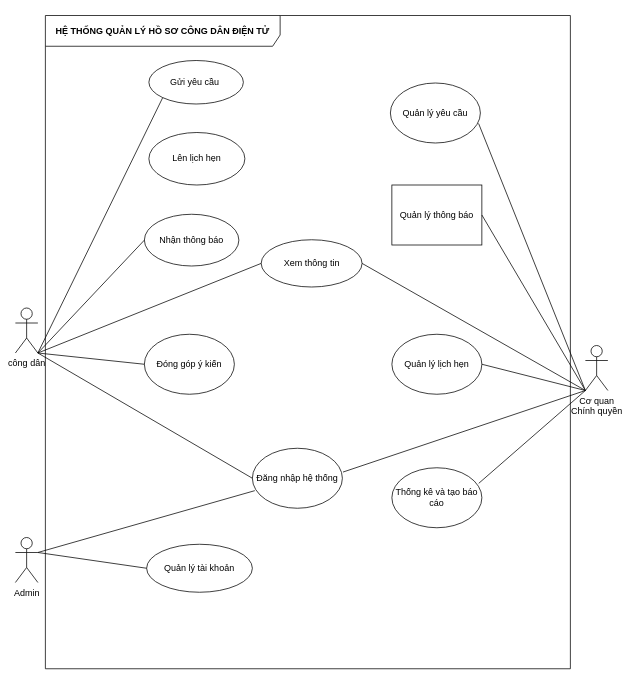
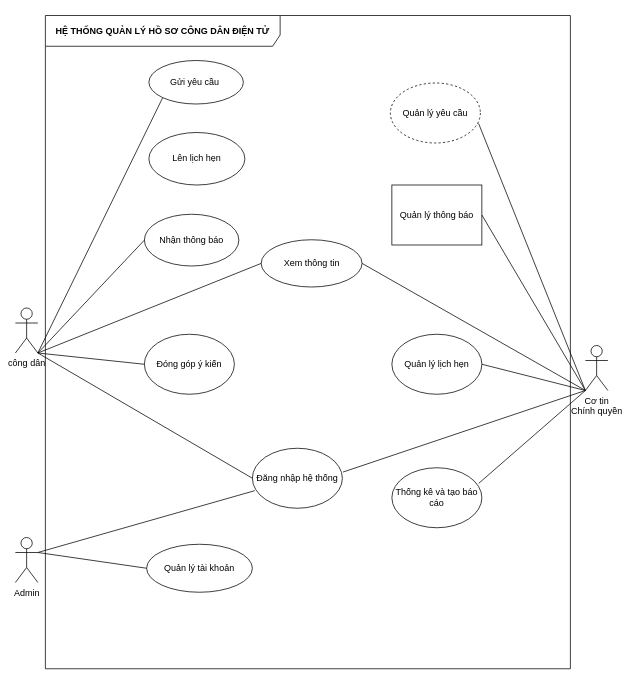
  <mxCell id="0" />
  <mxCell id="1" parent="0" />
  <mxCell id="2" value="công dân" style="shape=umlActor;verticalLabelPosition=bottom;verticalAlign=top;html=1;outlineConnect=0;" parent="1" vertex="1"><mxGeometry x="20" y="410" width="30" height="60" as="geometry" /></mxCell>
  <mxCell id="3" value="Đăng nhập hệ thống" style="ellipse;whiteSpace=wrap;html=1;" parent="1" vertex="1"><mxGeometry x="336" y="597" width="120" height="80" as="geometry" /></mxCell>
  <mxCell id="4" value="Xem thông tin" style="ellipse;whiteSpace=wrap;html=1;" parent="1" vertex="1"><mxGeometry x="347.75" y="319" width="134.5" height="63" as="geometry" /></mxCell>
  <mxCell id="5" value="Gửi yêu cầu&amp;nbsp;" style="ellipse;whiteSpace=wrap;html=1;" parent="1" vertex="1"><mxGeometry x="198" y="80" width="126" height="58" as="geometry" /></mxCell>
  <mxCell id="6" value="&lt;b&gt;HỆ THỐNG QUẢN LÝ HỒ SƠ CÔNG DÂN ĐIỆN TỬ&lt;/b&gt;" style="shape=umlFrame;whiteSpace=wrap;html=1;pointerEvents=0;width=313;height=41;" parent="1" vertex="1"><mxGeometry x="60" y="20" width="700" height="871" as="geometry" /></mxCell>
- <mxCell id="7" value="Cơ quan&lt;br&gt;Chính quyền" style="shape=umlActor;verticalLabelPosition=bottom;verticalAlign=top;html=1;" parent="1" vertex="1"><mxGeometry x="780" y="460" width="30" height="60" as="geometry" /></mxCell>
+ <mxCell id="7" value="Cơ tin&lt;br&gt;Chính quyền" style="shape=umlActor;verticalLabelPosition=bottom;verticalAlign=top;html=1;" parent="1" vertex="1"><mxGeometry x="780" y="460" width="30" height="60" as="geometry" /></mxCell>
  <mxCell id="8" value="Admin" style="shape=umlActor;verticalLabelPosition=bottom;verticalAlign=top;html=1;" parent="1" vertex="1"><mxGeometry x="20" y="716" width="30" height="60" as="geometry" /></mxCell>
  <mxCell id="9" value="Lên lịch hẹn" style="ellipse;whiteSpace=wrap;html=1;" parent="1" vertex="1"><mxGeometry x="198" y="176" width="128" height="70" as="geometry" /></mxCell>
  <mxCell id="10" value="Nhận thông báo" style="ellipse;whiteSpace=wrap;html=1;" parent="1" vertex="1"><mxGeometry x="192" y="285" width="126" height="69" as="geometry" /></mxCell>
  <mxCell id="11" value="Đóng góp ý kiến" style="ellipse;whiteSpace=wrap;html=1;" parent="1" vertex="1"><mxGeometry x="192" y="445" width="120" height="80" as="geometry" /></mxCell>
  <mxCell id="12" value="" style="endArrow=none;html=1;rounded=0;exitX=1;exitY=1;exitDx=0;exitDy=0;exitPerimeter=0;entryX=0;entryY=0.5;entryDx=0;entryDy=0;" parent="1" source="2" target="4" edge="1"><mxGeometry width="50" height="50" relative="1" as="geometry"><mxPoint x="320" y="230" as="sourcePoint" /><mxPoint x="190" y="140" as="targetPoint" /></mxGeometry></mxCell>
  <mxCell id="13" value="" style="endArrow=none;html=1;rounded=0;exitX=1;exitY=1;exitDx=0;exitDy=0;exitPerimeter=0;entryX=0;entryY=1;entryDx=0;entryDy=0;" parent="1" source="2" target="5" edge="1"><mxGeometry width="50" height="50" relative="1" as="geometry"><mxPoint x="320" y="230" as="sourcePoint" /><mxPoint x="200" y="90" as="targetPoint" /></mxGeometry></mxCell>
  <mxCell id="14" value="" style="endArrow=none;html=1;rounded=0;exitX=1;exitY=1;exitDx=0;exitDy=0;exitPerimeter=0;entryX=0;entryY=0.5;entryDx=0;entryDy=0;" parent="1" source="2" target="10" edge="1"><mxGeometry width="50" height="50" relative="1" as="geometry"><mxPoint x="40" y="350" as="sourcePoint" /><mxPoint x="370" y="350" as="targetPoint" /></mxGeometry></mxCell>
  <mxCell id="15" value="" style="endArrow=none;html=1;rounded=0;exitX=0;exitY=0.5;exitDx=0;exitDy=0;entryX=1;entryY=1;entryDx=0;entryDy=0;entryPerimeter=0;" parent="1" source="11" target="2" edge="1"><mxGeometry width="50" height="50" relative="1" as="geometry"><mxPoint x="320" y="490" as="sourcePoint" /><mxPoint x="50" y="170" as="targetPoint" /></mxGeometry></mxCell>
  <mxCell id="16" value="" style="endArrow=none;html=1;rounded=0;entryX=0;entryY=0.5;entryDx=0;entryDy=0;" parent="1" target="3" edge="1"><mxGeometry width="50" height="50" relative="1" as="geometry"><mxPoint x="50" y="470" as="sourcePoint" /><mxPoint x="142.003" y="470.605" as="targetPoint" /></mxGeometry></mxCell>
  <mxCell id="17" value="Quản lý tài khoản" style="ellipse;whiteSpace=wrap;html=1;" parent="1" vertex="1"><mxGeometry x="195" y="725" width="141" height="64" as="geometry" /></mxCell>
  <mxCell id="18" value="" style="endArrow=none;html=1;rounded=0;entryX=1;entryY=0.333;entryDx=0;entryDy=0;entryPerimeter=0;exitX=0;exitY=0.5;exitDx=0;exitDy=0;" parent="1" source="17" target="8" edge="1"><mxGeometry width="50" height="50" relative="1" as="geometry"><mxPoint x="354" y="810" as="sourcePoint" /><mxPoint x="620" y="1000" as="targetPoint" /></mxGeometry></mxCell>
  <mxCell id="19" value="" style="endArrow=none;html=1;rounded=0;entryX=1;entryY=0.5;entryDx=0;entryDy=0;exitX=0;exitY=1;exitDx=0;exitDy=0;exitPerimeter=0;" parent="1" source="7" target="4" edge="1"><mxGeometry width="50" height="50" relative="1" as="geometry"><mxPoint x="410" y="260" as="sourcePoint" /><mxPoint x="460" y="210" as="targetPoint" /></mxGeometry></mxCell>
- <mxCell id="20" value="Quản lý yêu cầu" style="ellipse;whiteSpace=wrap;html=1;fillColor=default;" parent="1" vertex="1"><mxGeometry x="520" y="110" width="120" height="80" as="geometry" /></mxCell>
+ <mxCell id="20" value="Quản lý yêu cầu" style="ellipse;whiteSpace=wrap;html=1;fillColor=default;dashed=1;" parent="1" vertex="1"><mxGeometry x="520" y="110" width="120" height="80" as="geometry" /></mxCell>
  <mxCell id="21" value="Quản lý thông báo" style="whiteSpace=wrap;html=1;rounded=0;" parent="1" vertex="1"><mxGeometry x="522" y="246" width="120" height="80" as="geometry" /></mxCell>
  <mxCell id="22" value="Quản lý lịch hẹn" style="ellipse;whiteSpace=wrap;html=1;" parent="1" vertex="1"><mxGeometry x="522" y="445" width="120" height="80" as="geometry" /></mxCell>
  <mxCell id="23" value="Thống kê và tạo báo cáo" style="ellipse;whiteSpace=wrap;html=1;" parent="1" vertex="1"><mxGeometry x="522" y="623" width="120" height="80" as="geometry" /></mxCell>
  <mxCell id="24" value="" style="endArrow=none;html=1;rounded=0;exitX=0.98;exitY=0.674;exitDx=0;exitDy=0;exitPerimeter=0;entryX=0;entryY=1;entryDx=0;entryDy=0;entryPerimeter=0;" parent="1" source="20" target="7" edge="1"><mxGeometry width="50" height="50" relative="1" as="geometry"><mxPoint x="410" y="650" as="sourcePoint" /><mxPoint x="780" y="520" as="targetPoint" /></mxGeometry></mxCell>
  <mxCell id="25" value="" style="endArrow=none;html=1;rounded=0;exitX=1;exitY=0.5;exitDx=0;exitDy=0;entryX=0;entryY=1;entryDx=0;entryDy=0;entryPerimeter=0;" parent="1" source="21" target="7" edge="1"><mxGeometry width="50" height="50" relative="1" as="geometry"><mxPoint x="663" y="434" as="sourcePoint" /><mxPoint x="780" y="520" as="targetPoint" /></mxGeometry></mxCell>
  <mxCell id="26" value="" style="endArrow=none;html=1;rounded=0;exitX=1;exitY=0.5;exitDx=0;exitDy=0;entryX=0;entryY=1;entryDx=0;entryDy=0;entryPerimeter=0;" parent="1" source="22" target="7" edge="1"><mxGeometry width="50" height="50" relative="1" as="geometry"><mxPoint x="673" y="444" as="sourcePoint" /><mxPoint x="800" y="540" as="targetPoint" /></mxGeometry></mxCell>
  <mxCell id="27" value="" style="endArrow=none;html=1;rounded=0;entryX=0;entryY=1;entryDx=0;entryDy=0;entryPerimeter=0;exitX=0.965;exitY=0.26;exitDx=0;exitDy=0;exitPerimeter=0;" parent="1" source="23" target="7" edge="1"><mxGeometry width="50" height="50" relative="1" as="geometry"><mxPoint x="410" y="650" as="sourcePoint" /><mxPoint x="460" y="600" as="targetPoint" /></mxGeometry></mxCell>
  <mxCell id="28" value="" style="endArrow=none;html=1;rounded=0;entryX=0;entryY=1;entryDx=0;entryDy=0;entryPerimeter=0;exitX=1.007;exitY=0.397;exitDx=0;exitDy=0;exitPerimeter=0;" parent="1" source="3" target="7" edge="1"><mxGeometry width="50" height="50" relative="1" as="geometry"><mxPoint x="491" y="501" as="sourcePoint" /><mxPoint x="541" y="451" as="targetPoint" /></mxGeometry></mxCell>
  <mxCell id="29" value="" style="endArrow=none;html=1;rounded=0;exitX=1;exitY=0.333;exitDx=0;exitDy=0;exitPerimeter=0;entryX=0.027;entryY=0.707;entryDx=0;entryDy=0;entryPerimeter=0;" parent="1" source="8" target="3" edge="1"><mxGeometry width="50" height="50" relative="1" as="geometry"><mxPoint x="69" y="703" as="sourcePoint" /><mxPoint x="360" y="459" as="targetPoint" /></mxGeometry></mxCell>
